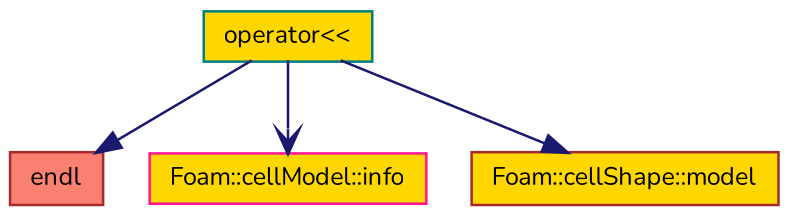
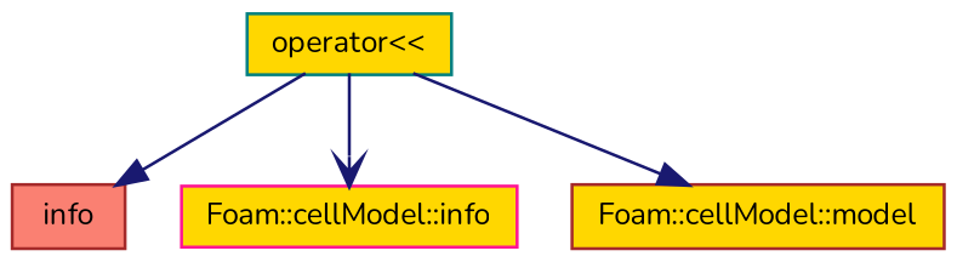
  digraph {
    fontname=Nunito
    rankdir=TB
    node [color=brown fillcolor=gold fontname=Nunito fontsize=10 shape=record style=filled]
    edge [arrowhead=normal color=midnightblue fontname=Nunito fontsize=10 labelfontname=FreeSans labelfontsize=10 style=solid]
    n1 [color=teal fontcolor=black height=0.2 label="operator\<\<" width=0.4]
-   n2 [fillcolor=salmon height=0.2 label=endl width=0.4]
+   n2 [fillcolor=salmon height=0.2 label=info width=0.4]
    n3 [color=deeppink height=0.2 label="Foam::cellModel::info" width=0.4]
-   n4 [height=0.2 label="Foam::cellShape::model" width=0.4]
+   n4 [height=0.2 label="Foam::cellModel::model" width=0.4]
    n1 -> n2
    n1 -> n3 [arrowhead=vee]
    n1 -> n4
  }
